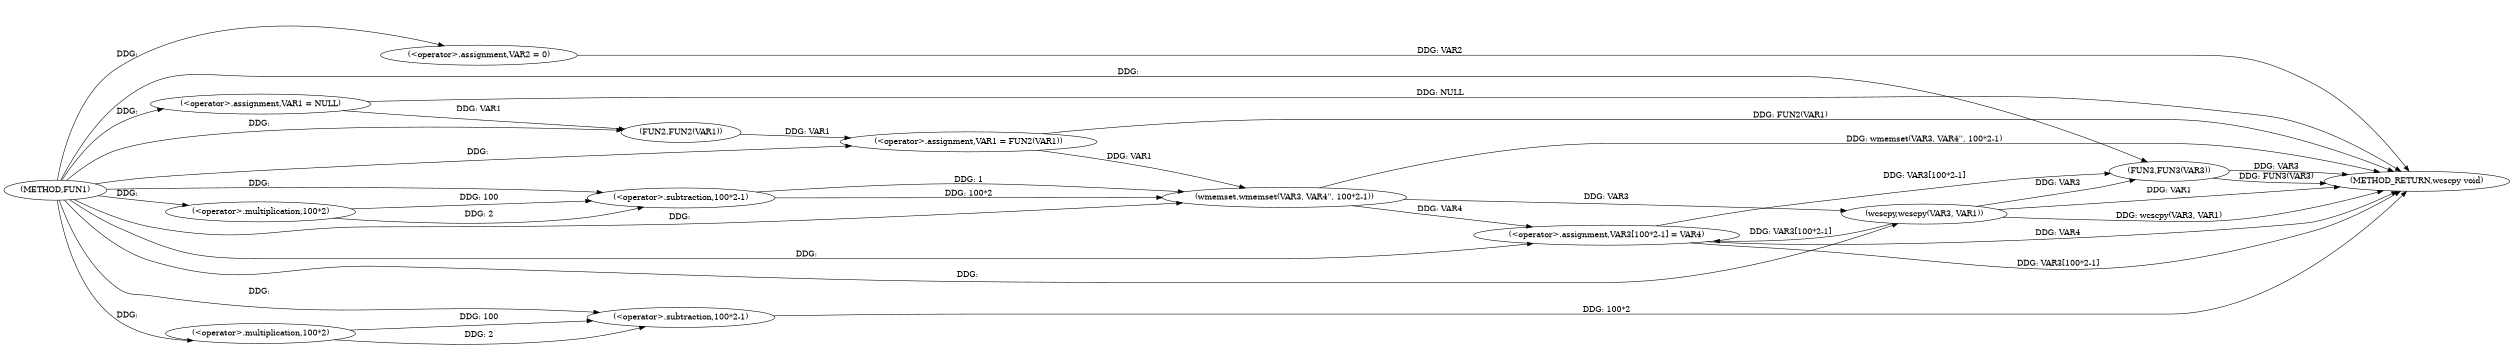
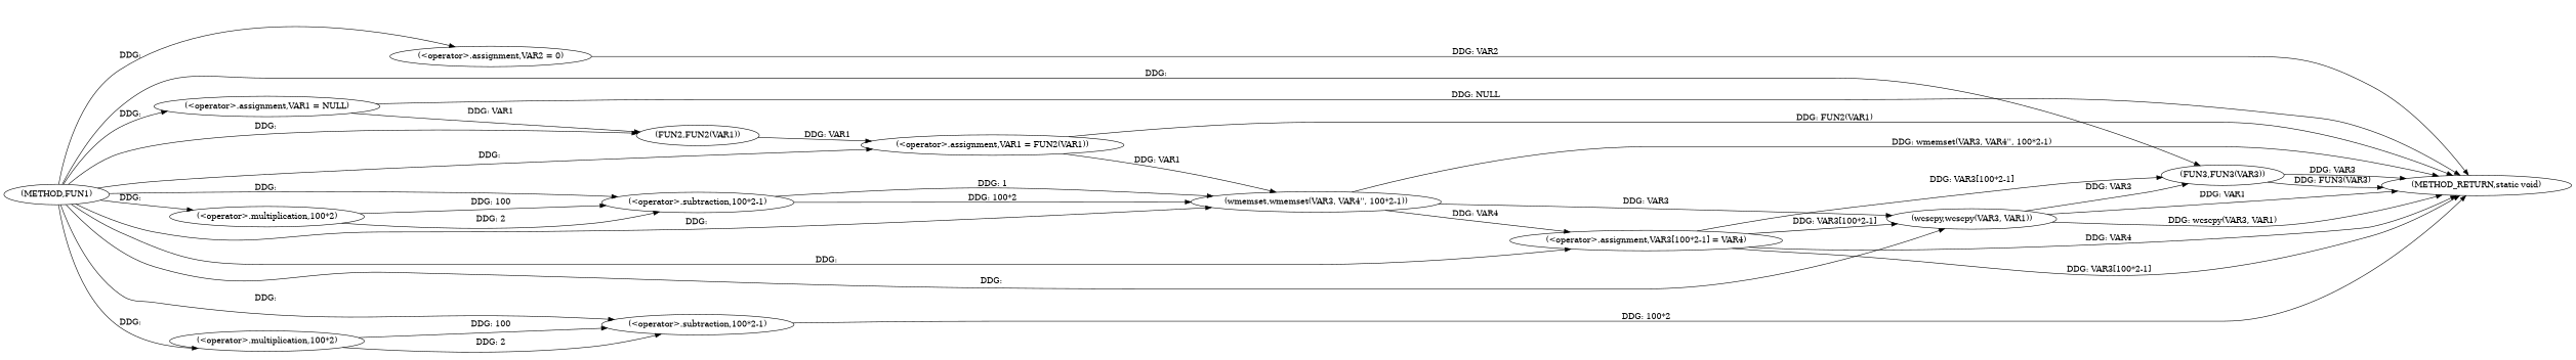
  digraph {
    rankdir=LR
    n1 [label="(METHOD,FUN1)"]
    n2 [label="(<operator>.assignment,VAR1 = NULL)"]
    n3 [label="(<operator>.assignment,VAR2 = 0)"]
    n4 [label="(<operator>.assignment,VAR1 = FUN2(VAR1))"]
    n5 [label="(FUN2,FUN2(VAR1))"]
    n6 [label="(wmemset,wmemset(VAR3, VAR4'', 100*2-1))"]
    n7 [label="(<operator>.subtraction,100*2-1)"]
    n8 [label="(<operator>.multiplication,100*2)"]
    n9 [label="(<operator>.assignment,VAR3[100*2-1] = VAR4)"]
    n10 [label="(<operator>.subtraction,100*2-1)"]
    n11 [label="(<operator>.multiplication,100*2)"]
    n12 [label="(wcscpy,wcscpy(VAR3, VAR1))"]
    n13 [label="(FUN3,FUN3(VAR3))"]
-   n14 [label="(METHOD_RETURN,wcscpy void)"]
+   n14 [label="(METHOD_RETURN,static void)"]
    n1 -> n2 [label="DDG: "]
    n1 -> n3 [label="DDG: "]
    n1 -> n4 [label="DDG: "]
    n1 -> n5 [label="DDG: "]
    n1 -> n6 [label="DDG: "]
    n1 -> n7 [label="DDG: "]
    n1 -> n8 [label="DDG: "]
    n1 -> n9 [label="DDG: "]
    n1 -> n10 [label="DDG: "]
    n1 -> n11 [label="DDG: "]
    n1 -> n12 [label="DDG: "]
    n1 -> n13 [label="DDG: "]
    n2 -> n5 [label="DDG: VAR1"]
    n2 -> n14 [label="DDG: NULL"]
    n3 -> n14 [label="DDG: VAR2"]
    n4 -> n6 [label="DDG: VAR1"]
    n4 -> n14 [label="DDG: FUN2(VAR1)"]
    n5 -> n4 [label="DDG: VAR1"]
    n6 -> n9 [label="DDG: VAR4"]
    n6 -> n12 [label="DDG: VAR3"]
    n6 -> n14 [label="DDG: wmemset(VAR3, VAR4'', 100*2-1)"]
    n7 -> n6 [label="DDG: 100*2"]
    n7 -> n6 [label="DDG: 1"]
    n8 -> n7 [label="DDG: 100"]
    n8 -> n7 [label="DDG: 2"]
-   n12 -> n9 [label="DDG: VAR3[100*2-1]"]
+   n9 -> n12 [label="DDG: VAR3[100*2-1]"]
    n9 -> n13 [label="DDG: VAR3[100*2-1]"]
    n9 -> n14 [label="DDG: VAR4"]
    n9 -> n14 [label="DDG: VAR3[100*2-1]"]
    n10 -> n14 [label="DDG: 100*2"]
    n11 -> n10 [label="DDG: 100"]
    n11 -> n10 [label="DDG: 2"]
    n12 -> n13 [label="DDG: VAR3"]
    n12 -> n14 [label="DDG: wcscpy(VAR3, VAR1)"]
    n12 -> n14 [label="DDG: VAR1"]
    n13 -> n14 [label="DDG: FUN3(VAR3)"]
    n13 -> n14 [label="DDG: VAR3"]
  }
